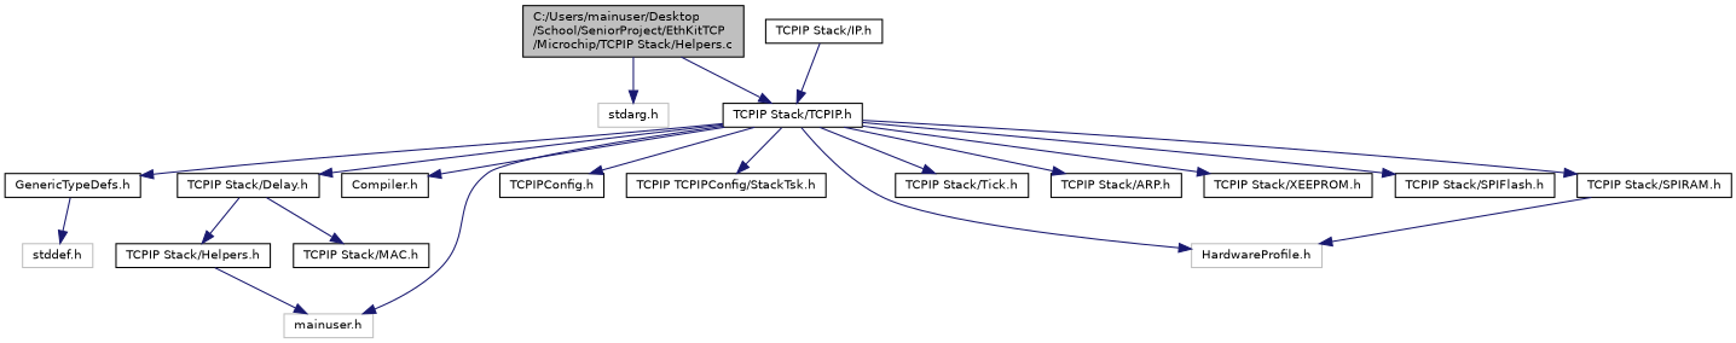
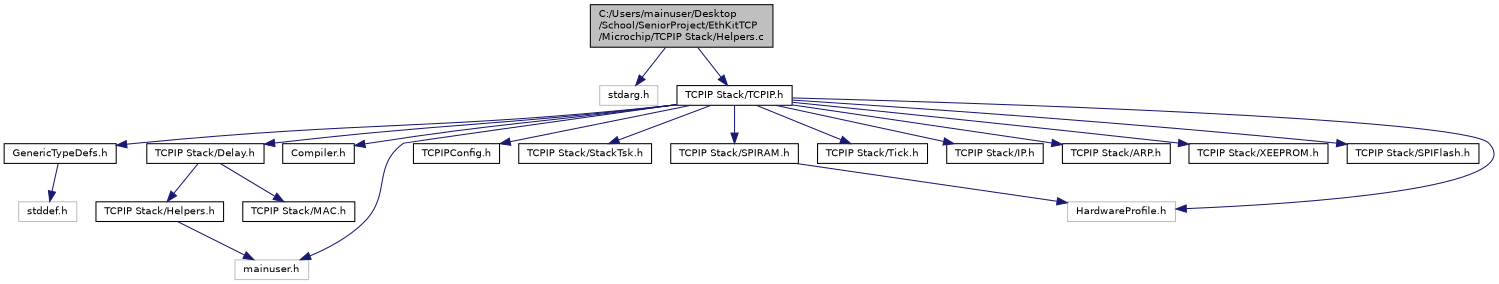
  digraph {
    node [color=black fillcolor=white fontname=Helvetica fontsize=10 shape=record style=filled]
    edge [color=midnightblue fontname=Helvetica fontsize=10 labelfontname=Helvetica labelfontsize=10 style=solid]
    n1 [fillcolor=grey75 fontcolor=black height=0.2 label="C:/Users/mainuser/Desktop\l/School/SeniorProject/EthKitTCP\l/Microchip/TCPIP Stack/Helpers.c" width=0.4]
    n2 [color=grey75 height=0.2 label="stdarg.h" width=0.4]
    n3 [height=0.2 label="TCPIP Stack/TCPIP.h" width=0.4]
    n4 [color=grey75 height=0.2 label="mainuser.h" width=0.4]
    n5 [height=0.2 label="GenericTypeDefs.h" width=0.4]
    n6 [height=0.2 label="Compiler.h" width=0.4]
    n7 [color=grey75 height=0.2 label="HardwareProfile.h" width=0.4]
    n8 [height=0.2 label="TCPIPConfig.h" width=0.4]
-   n9 [height=0.2 label="TCPIP TCPIPConfig/StackTsk.h" width=0.4]
+   n9 [height=0.2 label="TCPIP Stack/StackTsk.h" width=0.4]
    n10 [height=0.2 label="TCPIP Stack/Delay.h" width=0.4]
    n11 [height=0.2 label="TCPIP Stack/Tick.h" width=0.4]
    n12 [height=0.2 label="TCPIP Stack/IP.h" width=0.4]
    n13 [height=0.2 label="TCPIP Stack/ARP.h" width=0.4]
    n14 [height=0.2 label="TCPIP Stack/XEEPROM.h" width=0.4]
    n15 [height=0.2 label="TCPIP Stack/SPIFlash.h" width=0.4]
    n16 [height=0.2 label="TCPIP Stack/SPIRAM.h" width=0.4]
    n17 [color=grey75 height=0.2 label="stddef.h" width=0.4]
    n18 [height=0.2 label="TCPIP Stack/Helpers.h" width=0.4]
    n19 [height=0.2 label="TCPIP Stack/MAC.h" width=0.4]
    n1 -> n2
    n1 -> n3
    n3 -> n4
    n3 -> n5
    n3 -> n6
    n3 -> n7
    n3 -> n8
    n3 -> n9
    n3 -> n10
    n3 -> n11
-   n12 -> n3
+   n3 -> n12
    n3 -> n13
    n3 -> n14
    n3 -> n15
    n3 -> n16
    n5 -> n17
    n10 -> n18
    n10 -> n19
    n16 -> n7
    n18 -> n4
  }
